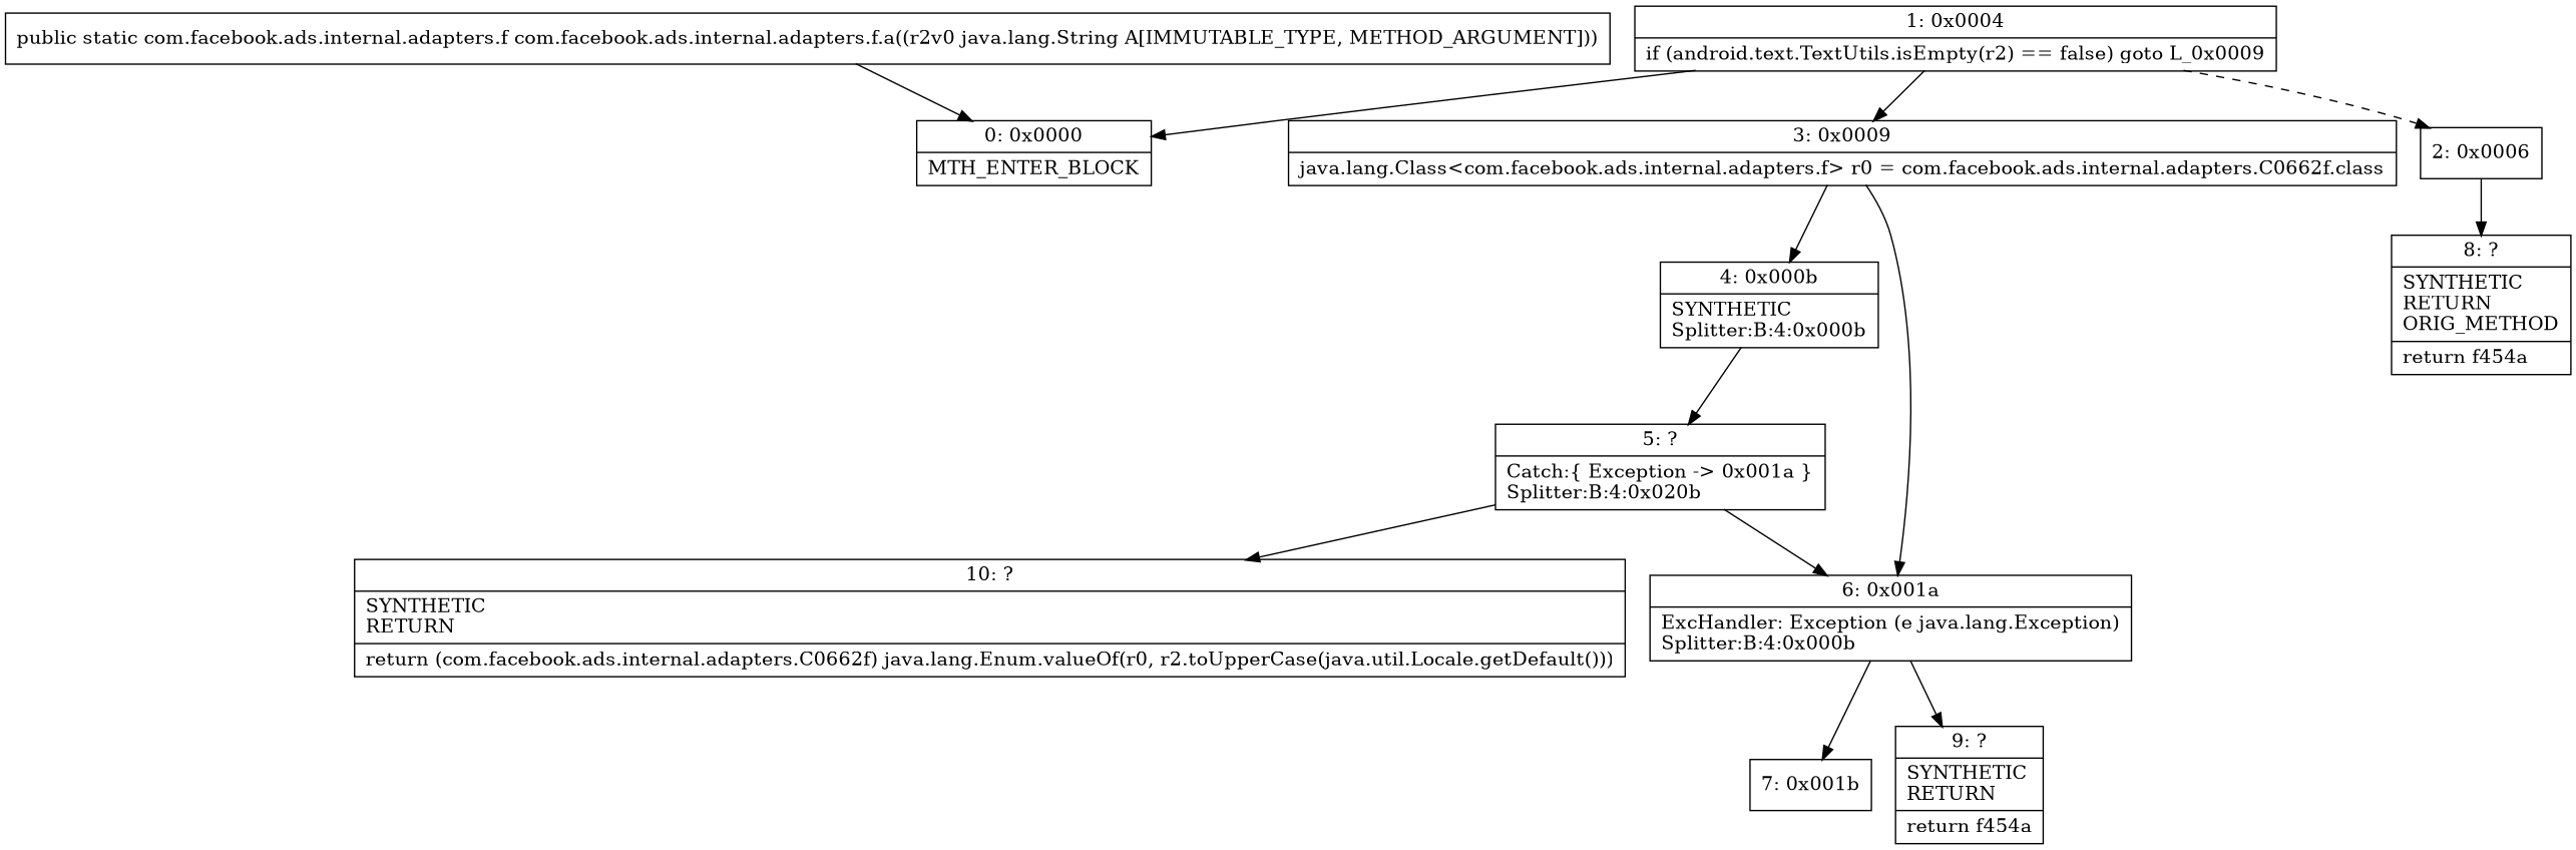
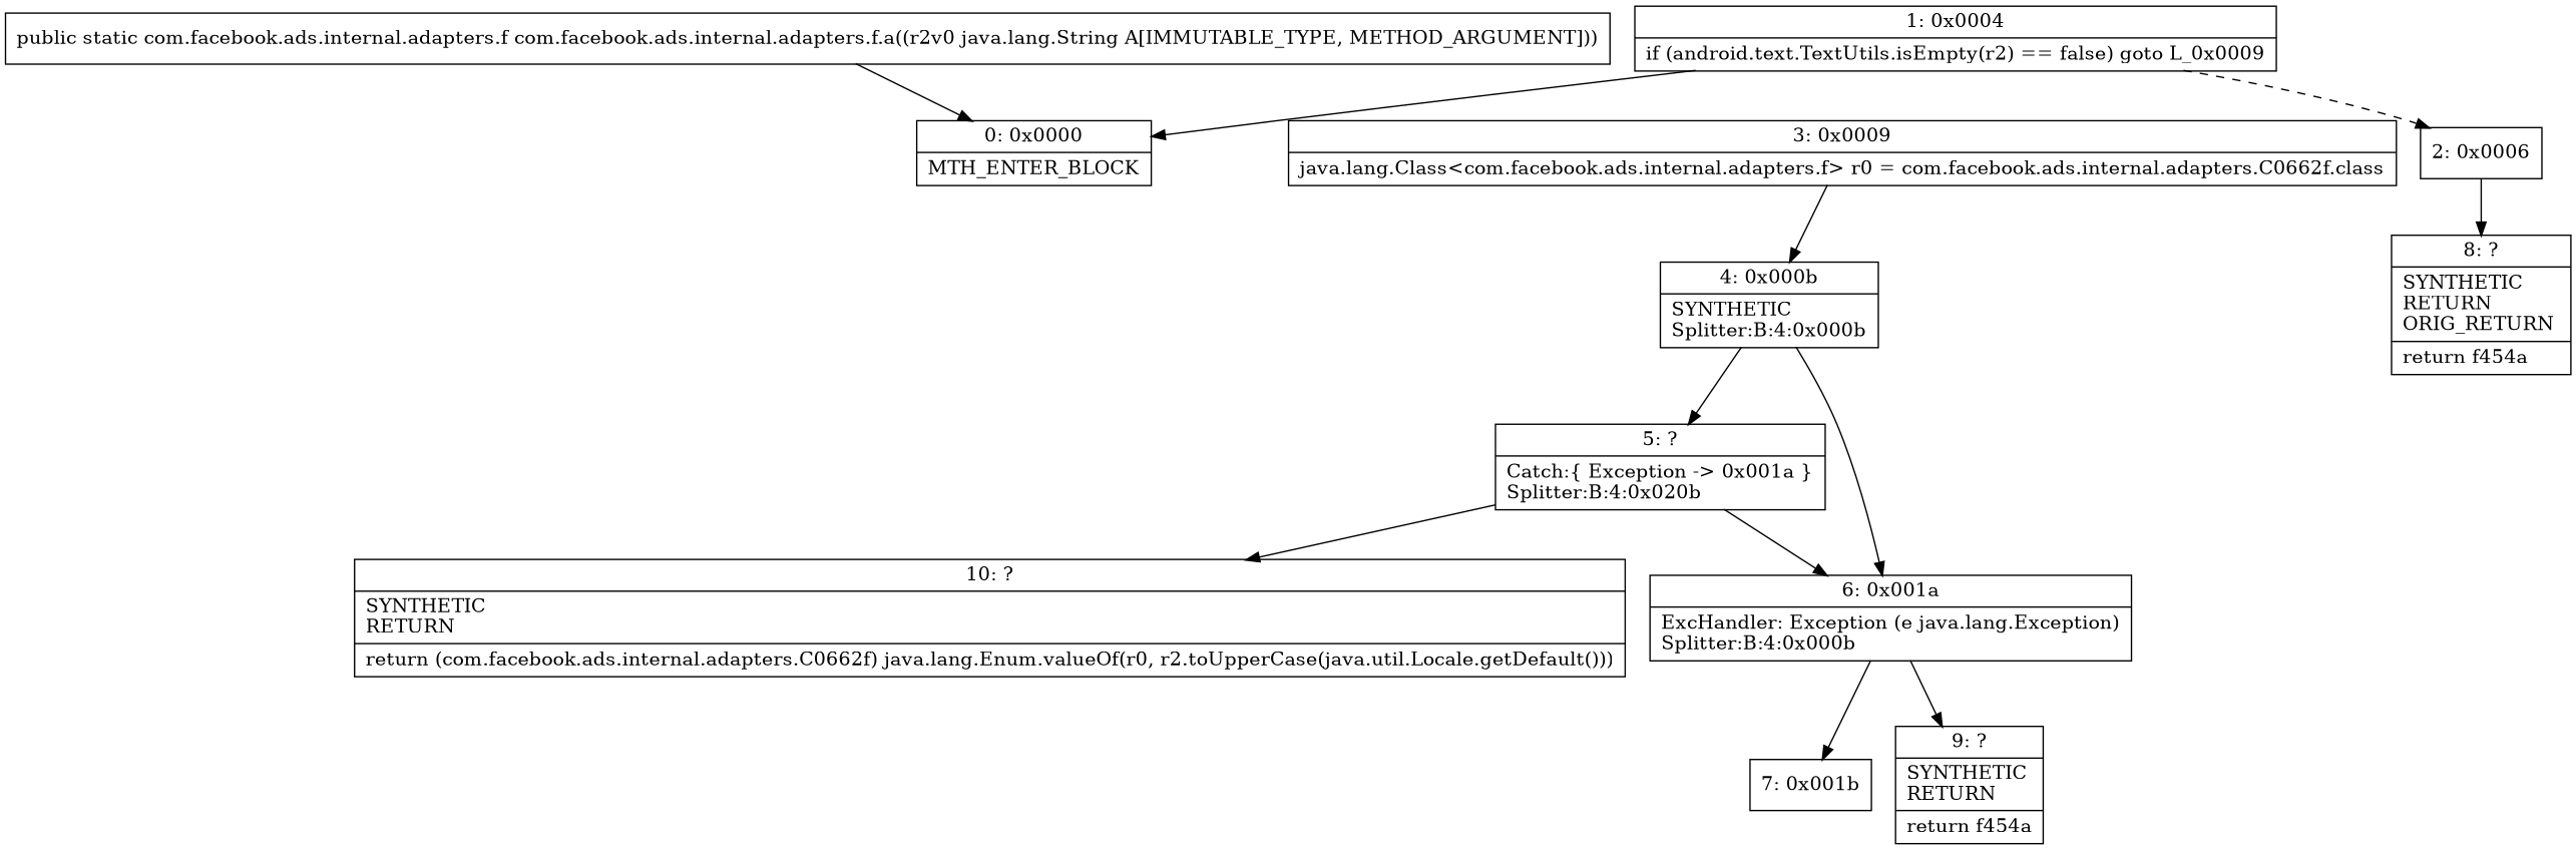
  digraph {
    fontname="DejaVu Serif"
    node [fontname="DejaVu Serif" shape=record]
    edge [fontname="DejaVu Serif"]
    n1 [label="{0\:\ 0x0000|MTH_ENTER_BLOCK\l}"]
    n2 [label="{1\:\ 0x0004|if (android.text.TextUtils.isEmpty(r2) == false) goto L_0x0009\l}"]
    n3 [label="{2\:\ 0x0006}"]
    n4 [label="{3\:\ 0x0009|java.lang.Class\<com.facebook.ads.internal.adapters.f\> r0 = com.facebook.ads.internal.adapters.C0662f.class\l}"]
-   n5 [label="{8\:\ ?|SYNTHETIC\lRETURN\lORIG_METHOD\l|return f454a\l}"]
+   n5 [label="{8\:\ ?|SYNTHETIC\lRETURN\lORIG_RETURN\l|return f454a\l}"]
    n6 [label="{4\:\ 0x000b|SYNTHETIC\lSplitter:B:4:0x000b\l}"]
    n7 [label="{5\:\ ?|Catch:\{ Exception \-\> 0x001a \}\lSplitter:B:4:0x020b\l}"]
    n8 [label="{6\:\ 0x001a|ExcHandler: Exception (e java.lang.Exception)\lSplitter:B:4:0x000b\l}"]
    n9 [label="{10\:\ ?|SYNTHETIC\lRETURN\l|return (com.facebook.ads.internal.adapters.C0662f) java.lang.Enum.valueOf(r0, r2.toUpperCase(java.util.Locale.getDefault()))\l}"]
    n10 [label="{7\:\ 0x001b}"]
    n11 [label="{9\:\ ?|SYNTHETIC\lRETURN\l|return f454a\l}"]
    n12 [label="{public static com.facebook.ads.internal.adapters.f com.facebook.ads.internal.adapters.f.a((r2v0 java.lang.String A[IMMUTABLE_TYPE, METHOD_ARGUMENT])) }"]
    n2 -> n1
    n2 -> n3 [style=dashed]
-   n2 -> n4
    n3 -> n5
    n4 -> n6
    n6 -> n7
-   n4 -> n8
+   n6 -> n8
    n7 -> n8
    n7 -> n9
    n8 -> n10
    n8 -> n11
    n12 -> n1
  }
